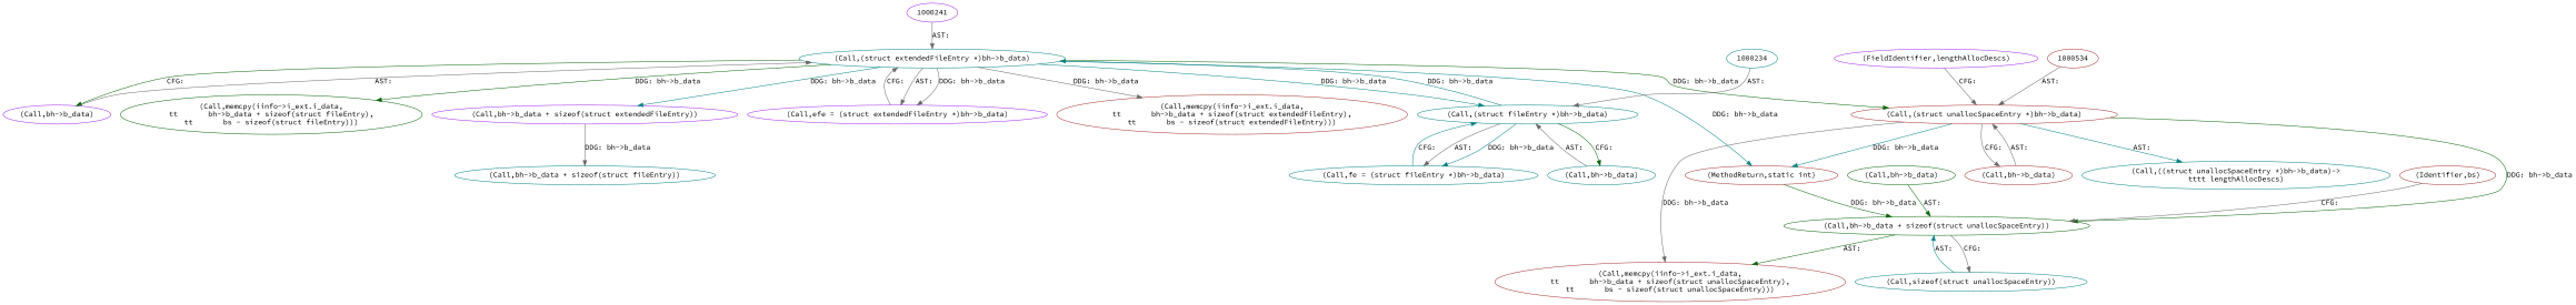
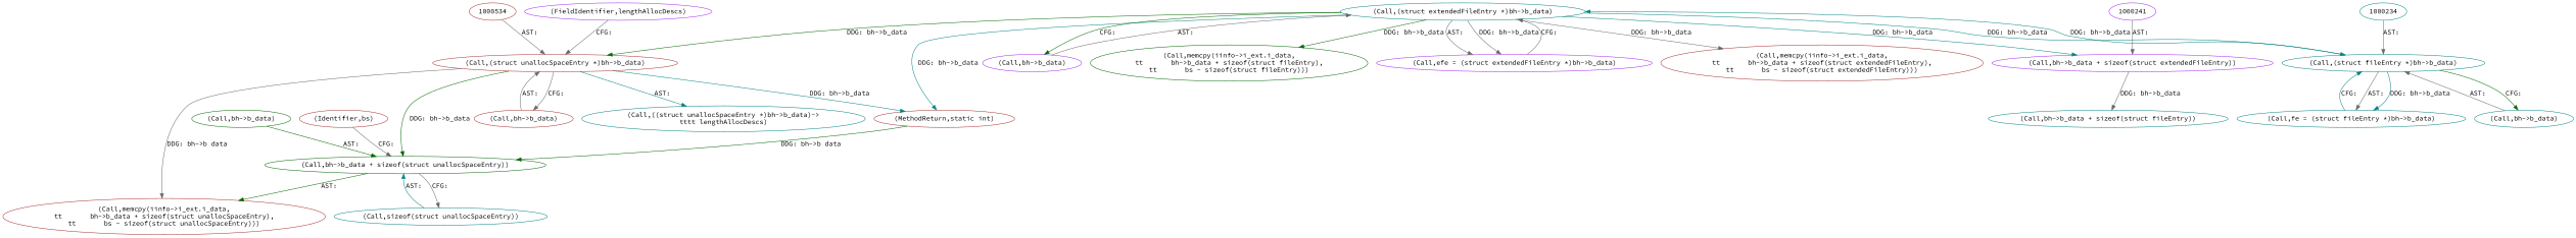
  digraph {
    fontname="Source Code Pro"
    node [color=teal fontname="Source Code Pro"]
    edge [color=gray40 fontname="Source Code Pro"]
    n1 [color=darkgreen label="(Call,bh->b_data + sizeof(struct unallocSpaceEntry))"]
    n2 [label="(Call,sizeof(struct unallocSpaceEntry))"]
    n3 [color=brown label="(Call,memcpy(iinfo->i_ext.i_data,\n\t\t       bh->b_data + sizeof(struct unallocSpaceEntry),\n\t\t       bs - sizeof(struct unallocSpaceEntry)))"]
    n4 [color=brown label="(MethodReturn,static int)"]
    n5 [color=brown label="(Call,(struct unallocSpaceEntry *)bh->b_data)"]
    n6 [color=brown label="(Call,bh->b_data)"]
    n7 [label="(Call,((struct unallocSpaceEntry *)bh->b_data)->\n\t\t\t\t lengthAllocDescs)"]
    n8 [label="(Call,(struct extendedFileEntry *)bh->b_data)"]
    n9 [label="(Call,(struct fileEntry *)bh->b_data)"]
    n10 [color=purple label="(Call,bh->b_data)"]
    n11 [color=darkgreen label="(Call,memcpy(iinfo->i_ext.i_data,\n\t\t       bh->b_data + sizeof(struct fileEntry),\n\t\t       bs - sizeof(struct fileEntry)))"]
    n12 [color=purple label="(Call,bh->b_data + sizeof(struct extendedFileEntry))"]
    n13 [color=purple label="(Call,efe = (struct extendedFileEntry *)bh->b_data)"]
    n14 [color=brown label="(Call,memcpy(iinfo->i_ext.i_data,\n\t\t       bh->b_data + sizeof(struct extendedFileEntry),\n\t\t       bs - sizeof(struct extendedFileEntry)))"]
    n15 [label="(Call,bh->b_data)"]
    n16 [label="(Call,fe = (struct fileEntry *)bh->b_data)"]
    n17 [label="(Call,bh->b_data + sizeof(struct fileEntry))"]
    n18 [color=purple label="(FieldIdentifier,lengthAllocDescs)"]
    n19 [color=darkgreen label="(Call,bh->b_data)"]
    n20 [color=brown label="(Identifier,bs)"]
    1000534 [color=brown]
    1000241 [color=purple]
    1000234
    n1 -> n2 [label="CFG: "]
    n1 -> n3 [color=darkgreen label="AST: "]
    n2 -> n1 [color=teal label="AST: "]
    n4 -> n1 [color=darkgreen label="DDG: bh->b_data"]
    n5 -> n1 [color=darkgreen label="DDG: bh->b_data"]
    n5 -> n3 [label="DDG: bh->b_data"]
    n5 -> n4 [color=teal label="DDG: bh->b_data"]
    n5 -> n6 [label="CFG: "]
    n5 -> n7 [color=teal label="AST: "]
    n6 -> n5 [label="AST: "]
    n8 -> n4 [color=teal label="DDG: bh->b_data"]
    n8 -> n5 [color=darkgreen label="DDG: bh->b_data"]
    n8 -> n9 [color=teal label="DDG: bh->b_data"]
    n8 -> n10 [color=darkgreen label="CFG: "]
    n8 -> n11 [color=darkgreen label="DDG: bh->b_data"]
    n8 -> n12 [color=teal label="DDG: bh->b_data"]
    n8 -> n13 [label="AST: "]
    n8 -> n13 [label="DDG: bh->b_data"]
    n8 -> n14 [label="DDG: bh->b_data"]
    n9 -> n8 [color=teal label="DDG: bh->b_data"]
    n9 -> n15 [color=darkgreen label="CFG: "]
    n9 -> n16 [label="AST: "]
    n9 -> n16 [color=teal label="DDG: bh->b_data"]
    n10 -> n8 [label="AST: "]
    n12 -> n17 [label="DDG: bh->b_data"]
    n13 -> n8 [label="CFG: "]
    n15 -> n9 [label="AST: "]
    n16 -> n9 [color=teal label="CFG: "]
    n18 -> n5 [label="CFG: "]
    n19 -> n1 [color=darkgreen label="AST: "]
    n20 -> n1 [label="CFG: "]
    1000534 -> n5 [label="AST: "]
-   1000241 -> n8 [label="AST: "]
+   1000241 -> n12 [label="AST: "]
    1000234 -> n9 [label="AST: "]
  }
